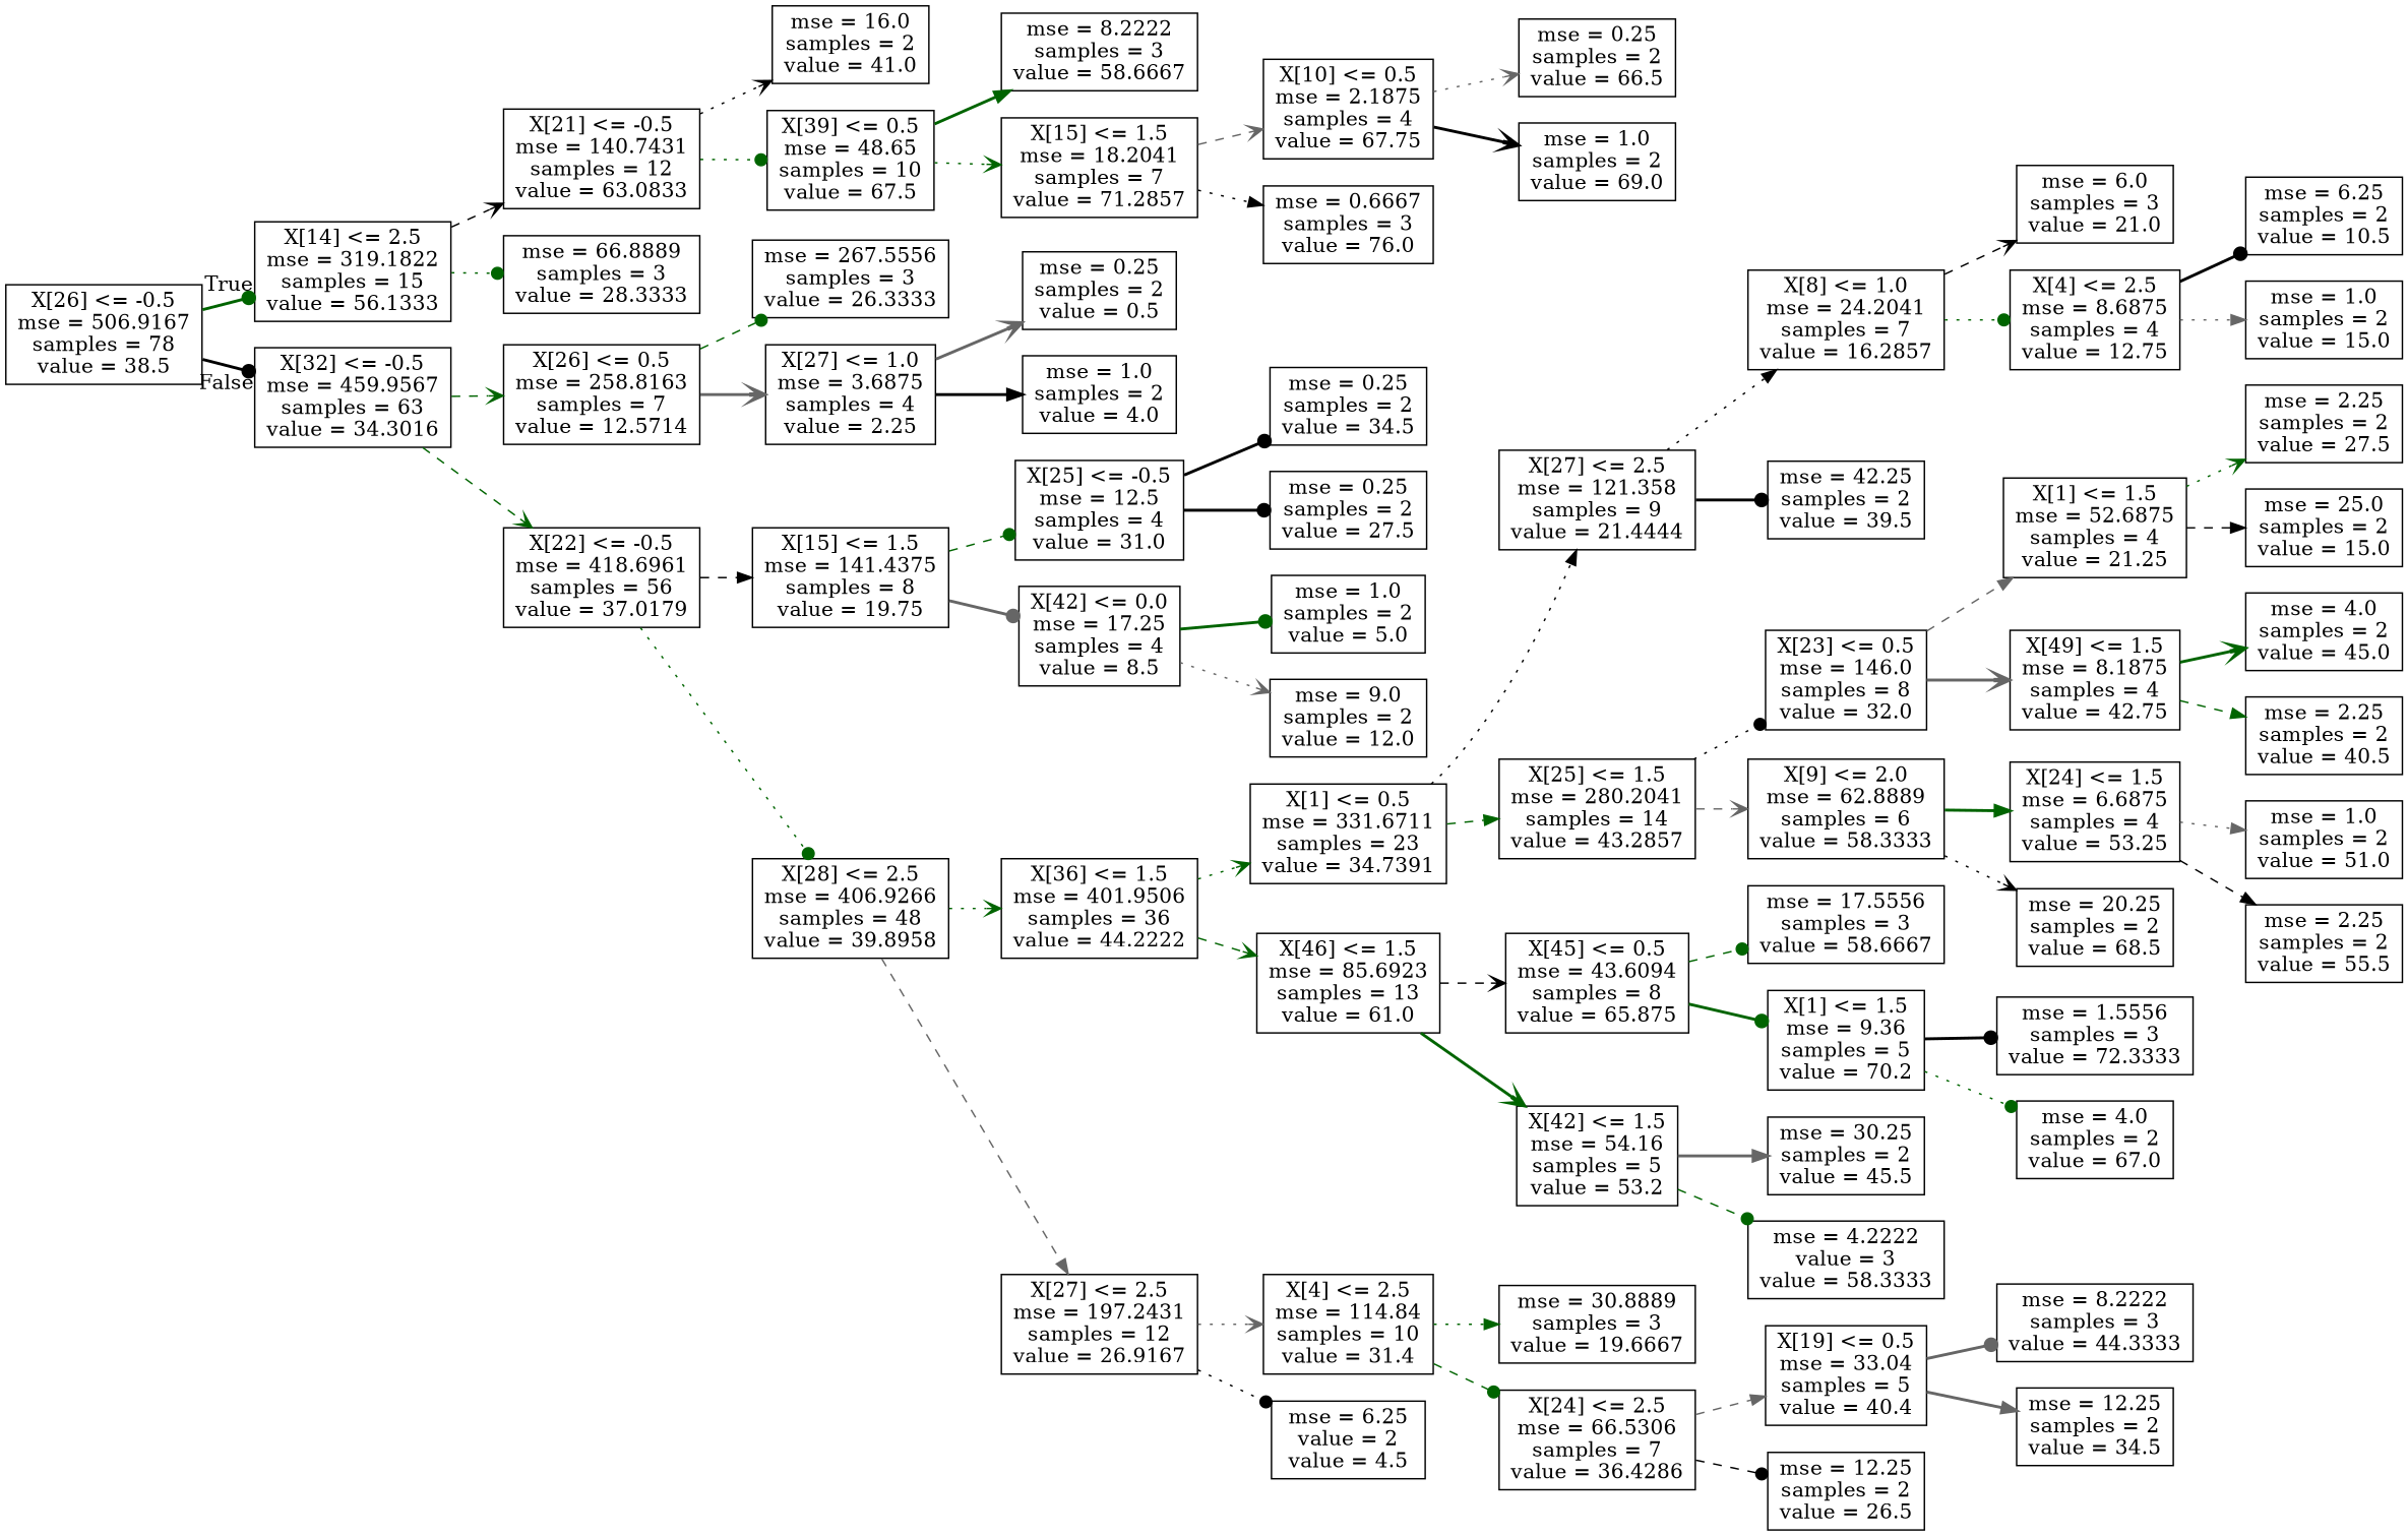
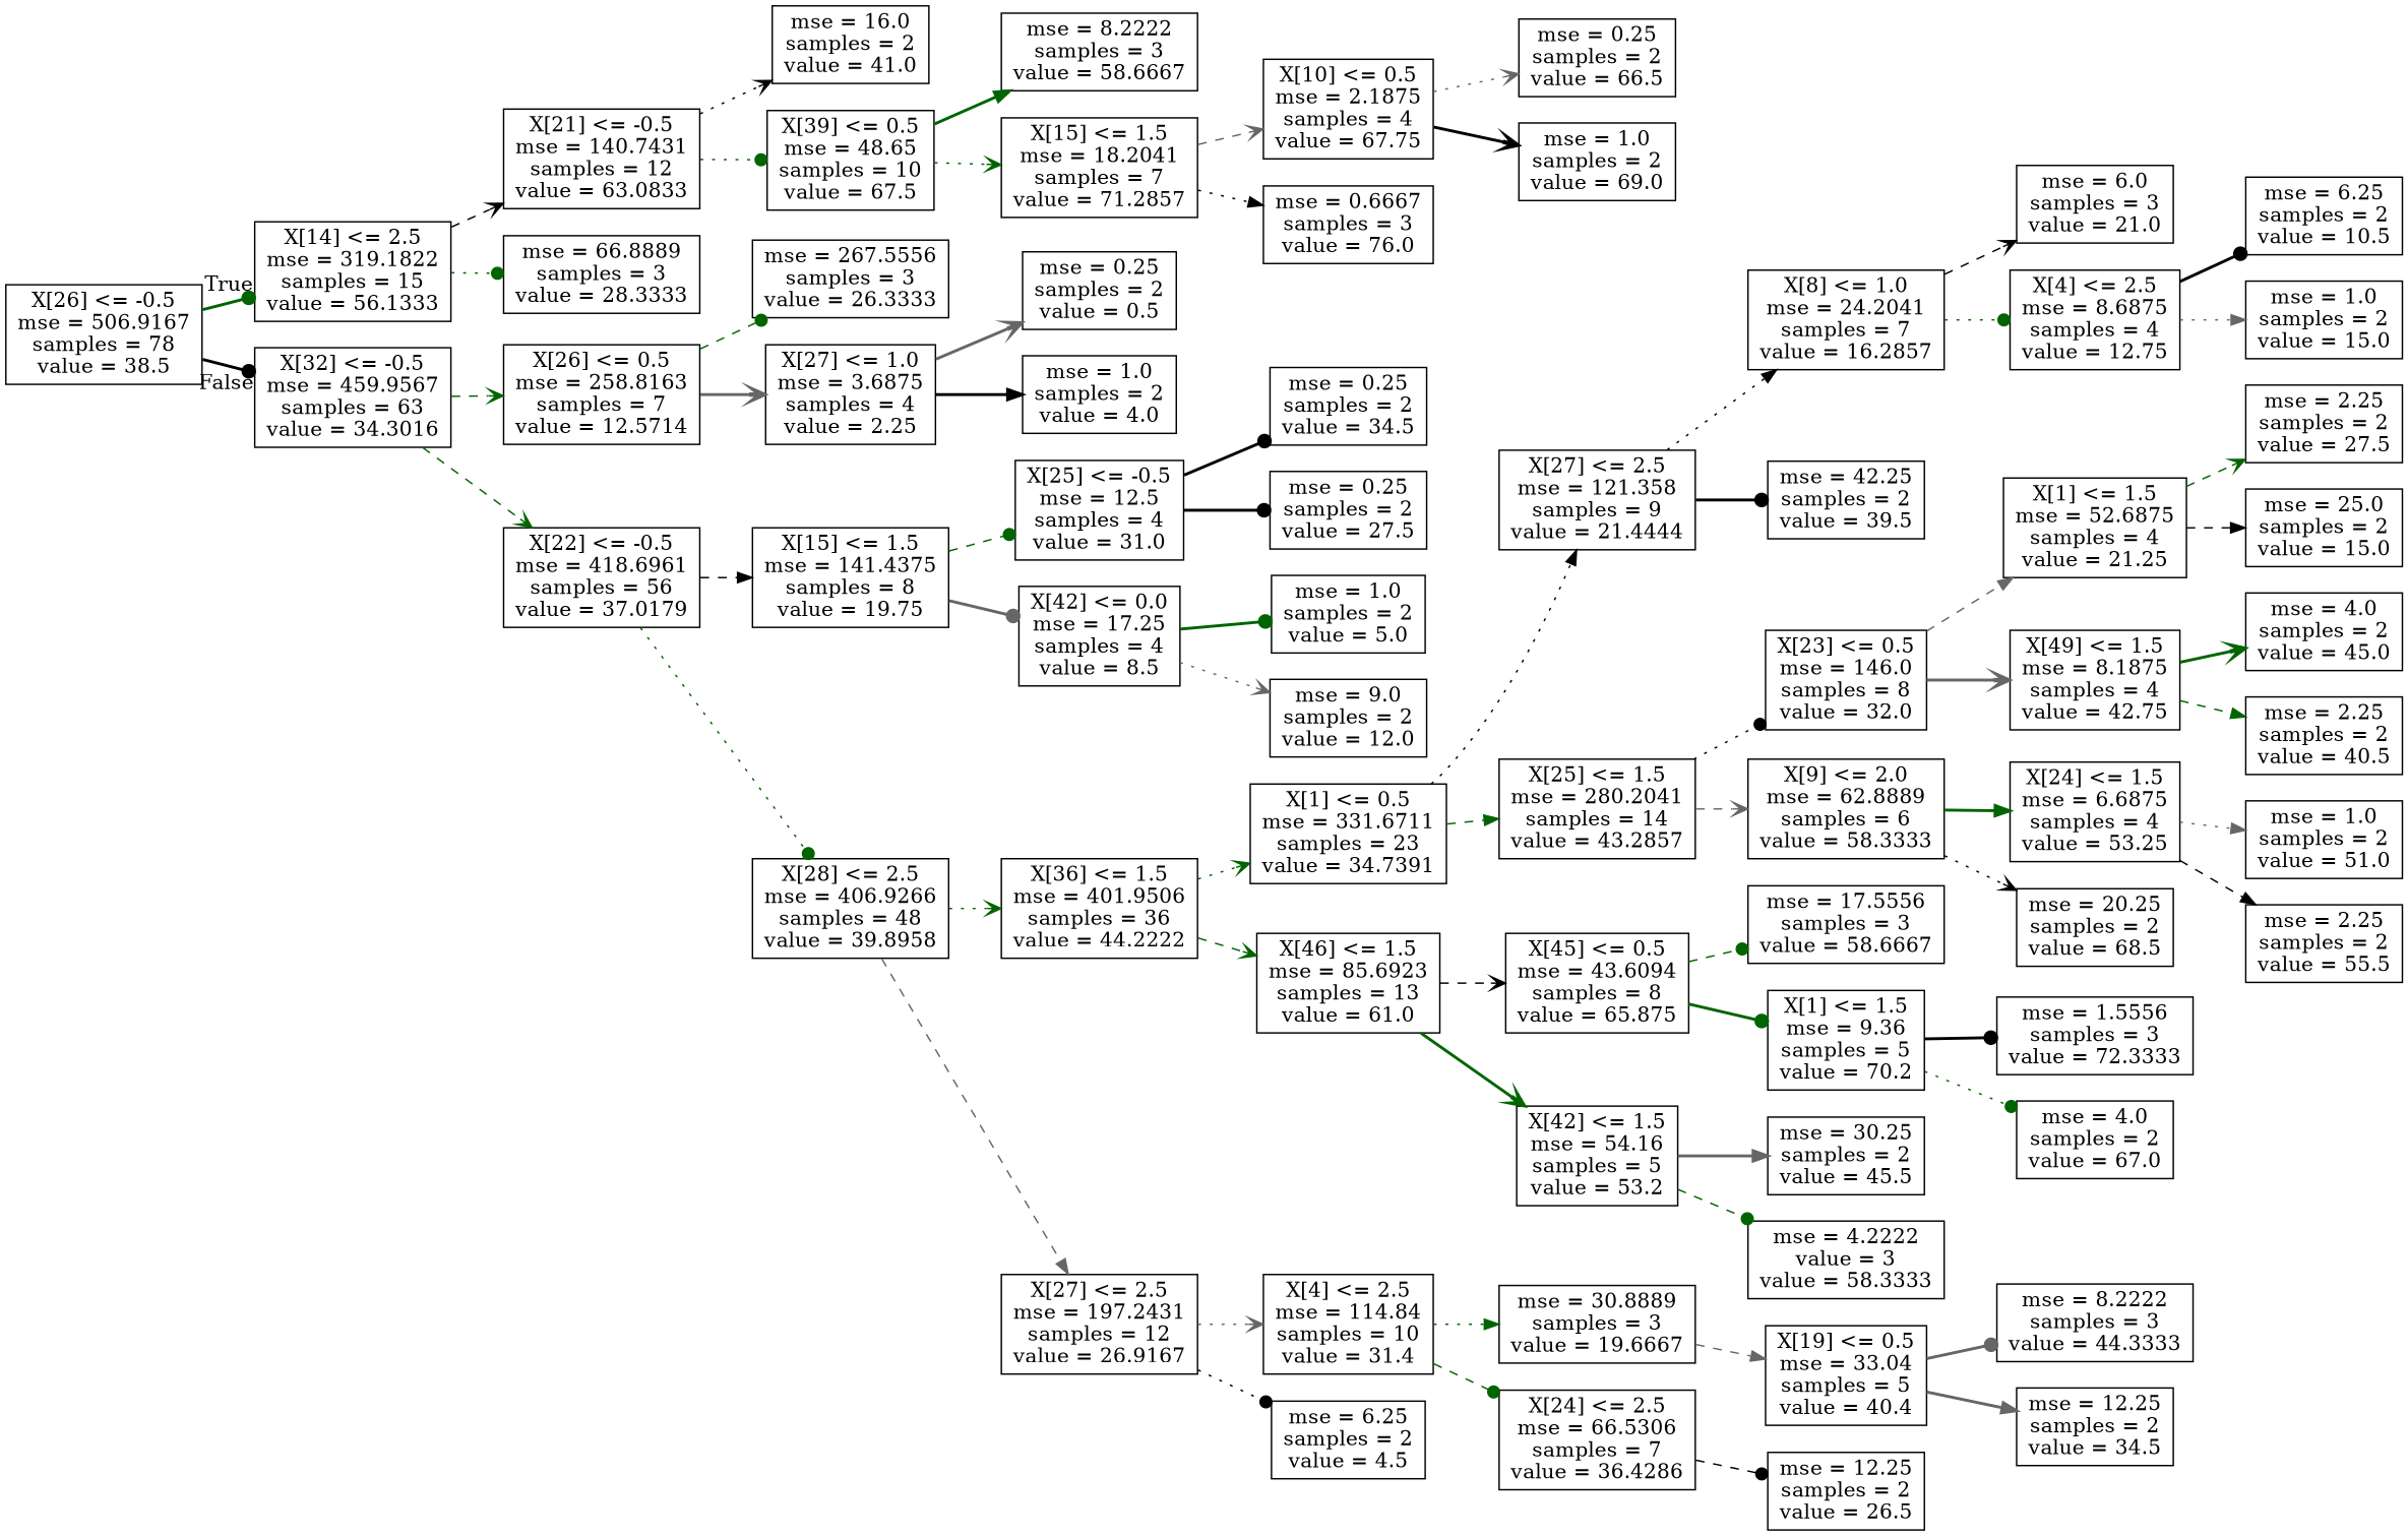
  digraph {
    rankdir=LR
    node [shape=box]
    edge [arrowhead=dot color=darkgreen style=dashed]
    n1 [label="X[26] <= -0.5\nmse = 506.9167\nsamples = 78\nvalue = 38.5"]
    n2 [label="X[14] <= 2.5\nmse = 319.1822\nsamples = 15\nvalue = 56.1333"]
    n3 [label="X[32] <= -0.5\nmse = 459.9567\nsamples = 63\nvalue = 34.3016"]
    n4 [label="X[21] <= -0.5\nmse = 140.7431\nsamples = 12\nvalue = 63.0833"]
    n5 [label="mse = 66.8889\nsamples = 3\nvalue = 28.3333"]
    n6 [label="X[26] <= 0.5\nmse = 258.8163\nsamples = 7\nvalue = 12.5714"]
    n7 [label="X[22] <= -0.5\nmse = 418.6961\nsamples = 56\nvalue = 37.0179"]
    n8 [label="mse = 16.0\nsamples = 2\nvalue = 41.0"]
    n9 [label="X[39] <= 0.5\nmse = 48.65\nsamples = 10\nvalue = 67.5"]
    n10 [label="mse = 8.2222\nsamples = 3\nvalue = 58.6667"]
    n11 [label="X[15] <= 1.5\nmse = 18.2041\nsamples = 7\nvalue = 71.2857"]
    n12 [label="X[10] <= 0.5\nmse = 2.1875\nsamples = 4\nvalue = 67.75"]
    n13 [label="mse = 0.6667\nsamples = 3\nvalue = 76.0"]
    n14 [label="mse = 0.25\nsamples = 2\nvalue = 66.5"]
    n15 [label="mse = 1.0\nsamples = 2\nvalue = 69.0"]
    n16 [label="mse = 267.5556\nsamples = 3\nvalue = 26.3333"]
    n17 [label="X[27] <= 1.0\nmse = 3.6875\nsamples = 4\nvalue = 2.25"]
    n18 [label="X[15] <= 1.5\nmse = 141.4375\nsamples = 8\nvalue = 19.75"]
    n19 [label="X[28] <= 2.5\nmse = 406.9266\nsamples = 48\nvalue = 39.8958"]
    n20 [label="mse = 0.25\nsamples = 2\nvalue = 0.5"]
    n21 [label="mse = 1.0\nsamples = 2\nvalue = 4.0"]
    n22 [label="X[25] <= -0.5\nmse = 12.5\nsamples = 4\nvalue = 31.0"]
    n23 [label="X[42] <= 0.0\nmse = 17.25\nsamples = 4\nvalue = 8.5"]
    n24 [label="X[36] <= 1.5\nmse = 401.9506\nsamples = 36\nvalue = 44.2222"]
    n25 [label="X[27] <= 2.5\nmse = 197.2431\nsamples = 12\nvalue = 26.9167"]
    n26 [label="mse = 0.25\nsamples = 2\nvalue = 34.5"]
    n27 [label="mse = 0.25\nsamples = 2\nvalue = 27.5"]
    n28 [label="mse = 1.0\nsamples = 2\nvalue = 5.0"]
    n29 [label="mse = 9.0\nsamples = 2\nvalue = 12.0"]
    n30 [label="X[1] <= 0.5\nmse = 331.6711\nsamples = 23\nvalue = 34.7391"]
    n31 [label="X[46] <= 1.5\nmse = 85.6923\nsamples = 13\nvalue = 61.0"]
    n32 [label="X[4] <= 2.5\nmse = 114.84\nsamples = 10\nvalue = 31.4"]
-   n33 [label="mse = 6.25\nvalue = 2\nvalue = 4.5"]
+   n33 [label="mse = 6.25\nsamples = 2\nvalue = 4.5"]
    n34 [label="X[27] <= 2.5\nmse = 121.358\nsamples = 9\nvalue = 21.4444"]
    n35 [label="X[25] <= 1.5\nmse = 280.2041\nsamples = 14\nvalue = 43.2857"]
    n36 [label="X[45] <= 0.5\nmse = 43.6094\nsamples = 8\nvalue = 65.875"]
    n37 [label="X[42] <= 1.5\nmse = 54.16\nsamples = 5\nvalue = 53.2"]
    n38 [label="X[8] <= 1.0\nmse = 24.2041\nsamples = 7\nvalue = 16.2857"]
    n39 [label="mse = 42.25\nsamples = 2\nvalue = 39.5"]
    n40 [label="X[23] <= 0.5\nmse = 146.0\nsamples = 8\nvalue = 32.0"]
    n41 [label="X[9] <= 2.0\nmse = 62.8889\nsamples = 6\nvalue = 58.3333"]
    n42 [label="mse = 6.0\nsamples = 3\nvalue = 21.0"]
    n43 [label="X[4] <= 2.5\nmse = 8.6875\nsamples = 4\nvalue = 12.75"]
    n44 [label="mse = 6.25\nsamples = 2\nvalue = 10.5"]
    n45 [label="mse = 1.0\nsamples = 2\nvalue = 15.0"]
    n46 [label="X[1] <= 1.5\nmse = 52.6875\nsamples = 4\nvalue = 21.25"]
    n47 [label="X[49] <= 1.5\nmse = 8.1875\nsamples = 4\nvalue = 42.75"]
    n48 [label="X[24] <= 1.5\nmse = 6.6875\nsamples = 4\nvalue = 53.25"]
    n49 [label="mse = 20.25\nsamples = 2\nvalue = 68.5"]
    n50 [label="mse = 2.25\nsamples = 2\nvalue = 27.5"]
    n51 [label="mse = 25.0\nsamples = 2\nvalue = 15.0"]
    n52 [label="mse = 4.0\nsamples = 2\nvalue = 45.0"]
    n53 [label="mse = 2.25\nsamples = 2\nvalue = 40.5"]
    n54 [label="mse = 1.0\nsamples = 2\nvalue = 51.0"]
    n55 [label="mse = 2.25\nsamples = 2\nvalue = 55.5"]
    n56 [label="mse = 17.5556\nsamples = 3\nvalue = 58.6667"]
    n57 [label="X[1] <= 1.5\nmse = 9.36\nsamples = 5\nvalue = 70.2"]
    n58 [label="mse = 30.25\nsamples = 2\nvalue = 45.5"]
    n59 [label="mse = 4.2222\nvalue = 3\nvalue = 58.3333"]
    n60 [label="mse = 1.5556\nsamples = 3\nvalue = 72.3333"]
    n61 [label="mse = 4.0\nsamples = 2\nvalue = 67.0"]
    n62 [label="X[24] <= 2.5\nmse = 66.5306\nsamples = 7\nvalue = 36.4286"]
    n63 [label="mse = 30.8889\nsamples = 3\nvalue = 19.6667"]
    n64 [label="X[19] <= 0.5\nmse = 33.04\nsamples = 5\nvalue = 40.4"]
    n65 [label="mse = 12.25\nsamples = 2\nvalue = 26.5"]
    n66 [label="mse = 8.2222\nsamples = 3\nvalue = 44.3333"]
    n67 [label="mse = 12.25\nsamples = 2\nvalue = 34.5"]
    n1 -> n2 [headlabel=True labelangle=45 labeldistance=2.5 style=bold]
    n1 -> n3 [color=black headlabel=False labelangle=-45 labeldistance=2.5 style=bold]
    n2 -> n4 [arrowhead=vee color=black]
    n2 -> n5 [style=dotted]
    n3 -> n6 [arrowhead=vee]
    n3 -> n7 [arrowhead=vee]
    n4 -> n8 [arrowhead=vee color=black style=dotted]
    n4 -> n9 [style=dotted]
    n6 -> n16
    n6 -> n17 [arrowhead=vee color=gray40 style=bold]
    n7 -> n18 [arrowhead=normal color=black]
    n7 -> n19 [style=dotted]
    n9 -> n10 [arrowhead=normal style=bold]
    n9 -> n11 [arrowhead=vee style=dotted]
    n11 -> n12 [arrowhead=vee color=gray40]
    n11 -> n13 [arrowhead=normal color=black style=dotted]
    n12 -> n14 [arrowhead=vee color=gray40 style=dotted]
    n12 -> n15 [arrowhead=vee color=black style=bold]
    n17 -> n20 [arrowhead=vee color=gray40 style=bold]
    n17 -> n21 [arrowhead=normal color=black style=bold]
    n18 -> n22
    n18 -> n23 [color=gray40 style=bold]
    n19 -> n24 [arrowhead=vee style=dotted]
    n19 -> n25 [arrowhead=normal color=gray40]
    n22 -> n26 [color=black style=bold]
    n22 -> n27 [color=black style=bold]
    n23 -> n28 [style=bold]
    n23 -> n29 [arrowhead=vee color=gray40 style=dotted]
    n24 -> n30 [arrowhead=vee style=dotted]
    n24 -> n31 [arrowhead=vee]
    n25 -> n32 [arrowhead=vee color=gray40 style=dotted]
    n25 -> n33 [color=black style=dotted]
    n30 -> n34 [arrowhead=normal color=black style=dotted]
    n30 -> n35 [arrowhead=normal]
    n31 -> n36 [arrowhead=vee color=black]
    n31 -> n37 [arrowhead=vee style=bold]
    n32 -> n62
    n32 -> n63 [arrowhead=normal style=dotted]
    n34 -> n38 [arrowhead=normal color=black style=dotted]
    n34 -> n39 [color=black style=bold]
    n35 -> n40 [color=black style=dotted]
    n35 -> n41 [arrowhead=vee color=gray40]
    n36 -> n56
    n36 -> n57 [style=bold]
    n37 -> n58 [arrowhead=normal color=gray40 style=bold]
    n37 -> n59
    n38 -> n42 [arrowhead=vee color=black]
    n38 -> n43 [style=dotted]
    n40 -> n46 [arrowhead=normal color=gray40]
    n40 -> n47 [arrowhead=vee color=gray40 style=bold]
    n41 -> n48 [arrowhead=normal style=bold]
    n41 -> n49 [arrowhead=vee color=black style=dotted]
    n43 -> n44 [color=black style=bold]
    n43 -> n45 [arrowhead=normal color=gray40 style=dotted]
-   n46 -> n50 [arrowhead=vee style=dotted]
+   n46 -> n50 [arrowhead=vee]
    n46 -> n51 [arrowhead=normal color=black]
    n47 -> n52 [arrowhead=vee style=bold]
    n47 -> n53 [arrowhead=normal]
    n48 -> n54 [arrowhead=normal color=gray40 style=dotted]
    n48 -> n55 [arrowhead=normal color=black]
    n57 -> n60 [color=black style=bold]
    n57 -> n61 [style=dotted]
-   n62 -> n64 [arrowhead=normal color=gray40]
+   n63 -> n64 [arrowhead=normal color=gray40]
    n62 -> n65 [color=black]
    n64 -> n66 [color=gray40 style=bold]
    n64 -> n67 [arrowhead=normal color=gray40 style=bold]
  }
